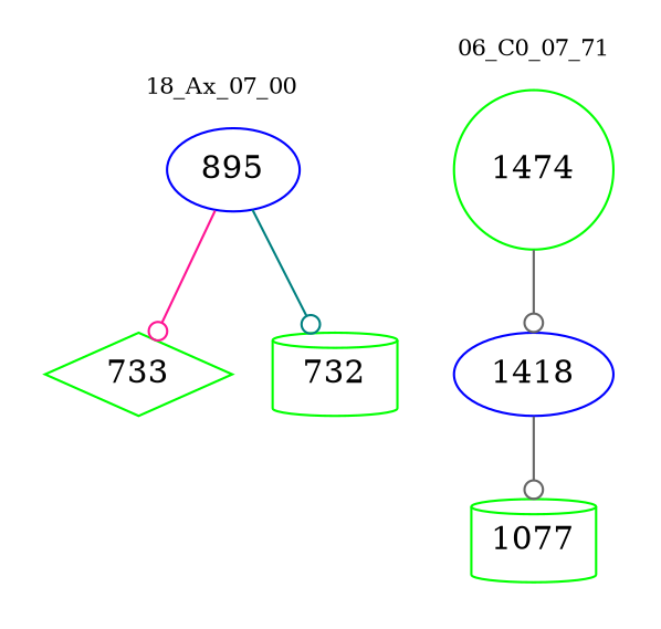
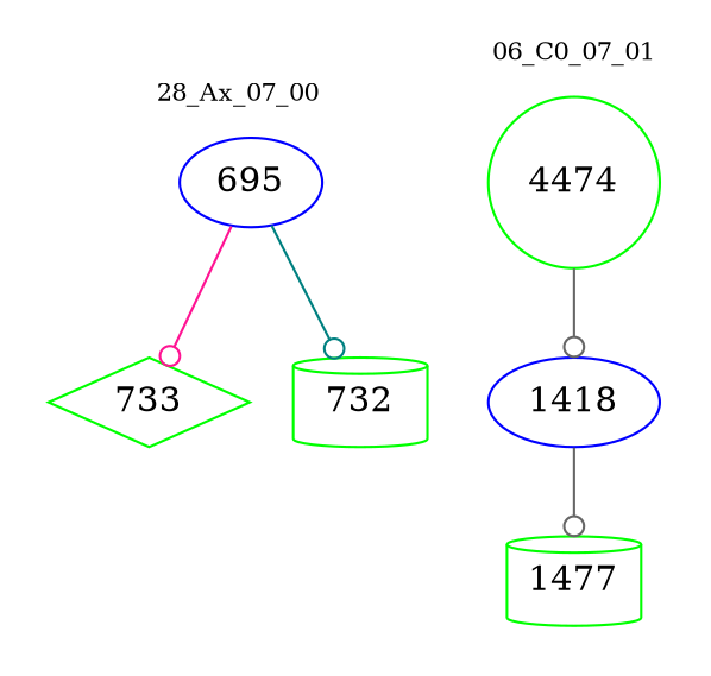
  digraph {
    node [color=green shape=ellipse]
    edge [arrowhead=odot color=gray40]
    n1 [label=733 shape=diamond]
-   n2 [color=blue label=895]
+   n2 [color=blue label=695]
    n3 [label=732 shape=cylinder]
-   n4 [label=1474 shape=circle]
+   n4 [label=4474 shape=circle]
    n5 [color=blue label=1418]
-   n6 [label=1077 shape=cylinder]
+   n6 [label=1477 shape=cylinder]
    subgraph cluster_1 {
      color=white
      fontsize=10
-     label="18_Ax_07_00"
+     label="28_Ax_07_00"
      n1
      n2
      n3
    }
    subgraph cluster_2 {
      color=white
      fontsize=10
-     label="06_C0_07_71"
+     label="06_C0_07_01"
      n4
      n5
      n6
    }
    n2 -> n1 [color=deeppink]
    n2 -> n3 [color=teal]
    n4 -> n5
    n5 -> n6
  }
